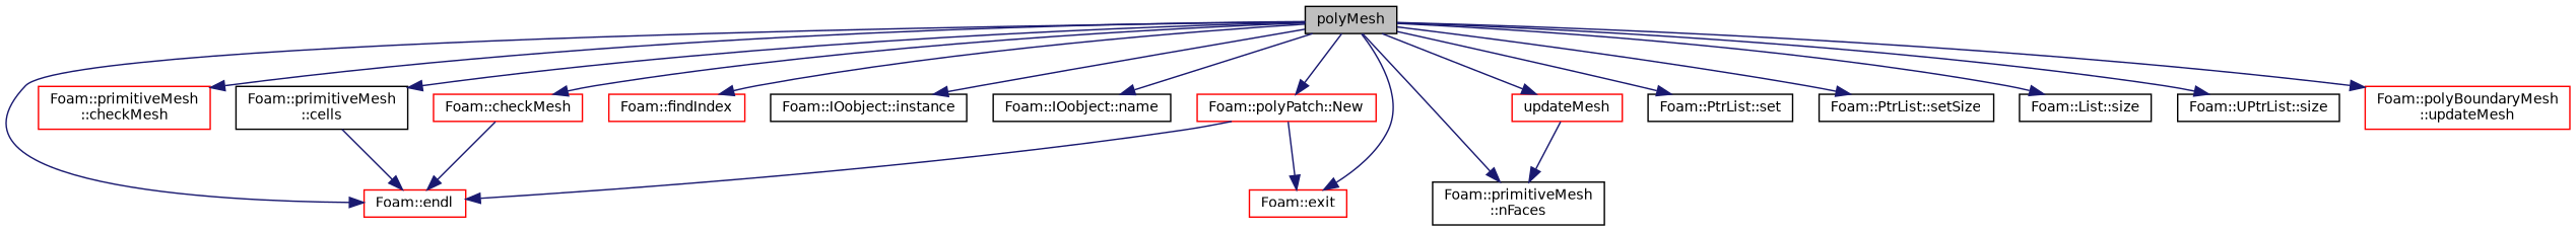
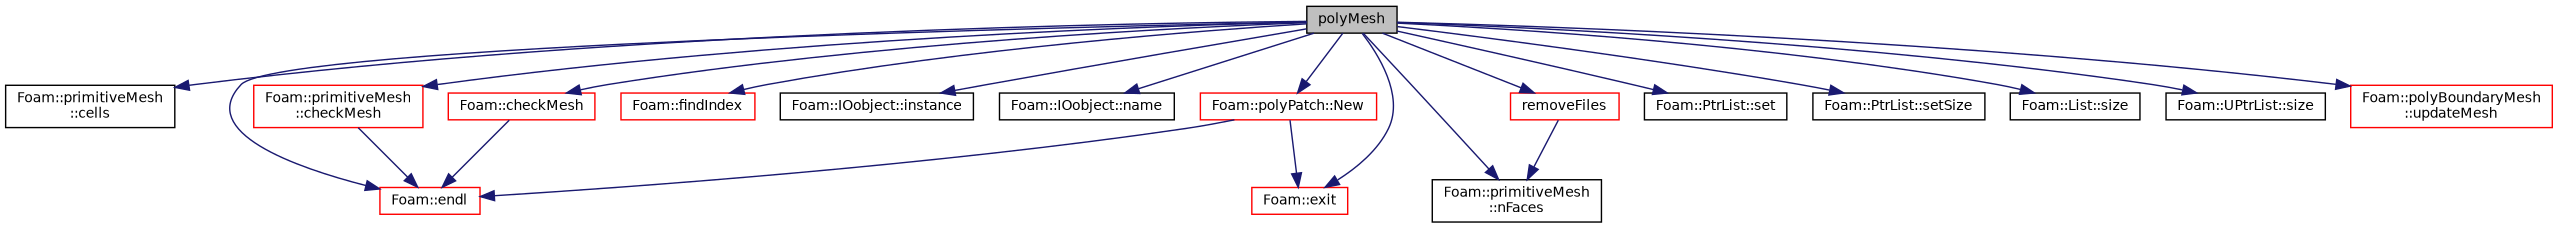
  digraph {
    fontname="DejaVu Sans"
    rankdir=TB
    node [color=black fontname="DejaVu Sans" fontsize=10 shape=record]
    edge [color=midnightblue fontname="DejaVu Sans" fontsize=10 labelfontname=Helvetica labelfontsize=10 style=solid]
    n1 [fillcolor=grey75 fontcolor=black height=0.2 label=polyMesh style=filled width=0.4]
    n2 [height=0.2 label="Foam::primitiveMesh\l::cells" width=0.4]
    n3 [color=red height=0.2 label="Foam::primitiveMesh\l::checkMesh" width=0.4]
    n4 [color=red height=0.2 label="Foam::endl" width=0.4]
    n5 [color=red height=0.2 label="Foam::exit" width=0.4]
    n6 [color=red height=0.2 label="Foam::findIndex" width=0.4]
    n7 [height=0.2 label="Foam::IOobject::instance" width=0.4]
    n8 [height=0.2 label="Foam::IOobject::name" width=0.4]
    n9 [color=red height=0.2 label="Foam::polyPatch::New" width=0.4]
    n10 [height=0.2 label="Foam::primitiveMesh\l::nFaces" width=0.4]
    n11 [color=red height=0.2 label="Foam::checkMesh" width=0.4]
-   n12 [color=red height=0.2 label=updateMesh width=0.4]
+   n12 [color=red height=0.2 label=removeFiles width=0.4]
    n13 [height=0.2 label="Foam::PtrList::set" width=0.4]
    n14 [height=0.2 label="Foam::PtrList::setSize" width=0.4]
    n15 [height=0.2 label="Foam::List::size" width=0.4]
    n16 [height=0.2 label="Foam::UPtrList::size" width=0.4]
    n17 [color=red height=0.2 label="Foam::polyBoundaryMesh\l::updateMesh" width=0.4]
    n1 -> n2
    n1 -> n3
    n1 -> n4
    n1 -> n5
    n1 -> n6
    n1 -> n7
    n1 -> n8
    n1 -> n9
    n1 -> n10
    n1 -> n11
    n1 -> n12
    n1 -> n13
    n1 -> n14
    n1 -> n15
    n1 -> n16
    n1 -> n17
-   n2 -> n4
+   n3 -> n4
    n9 -> n4
    n9 -> n5
    n11 -> n4
    n12 -> n10
  }
